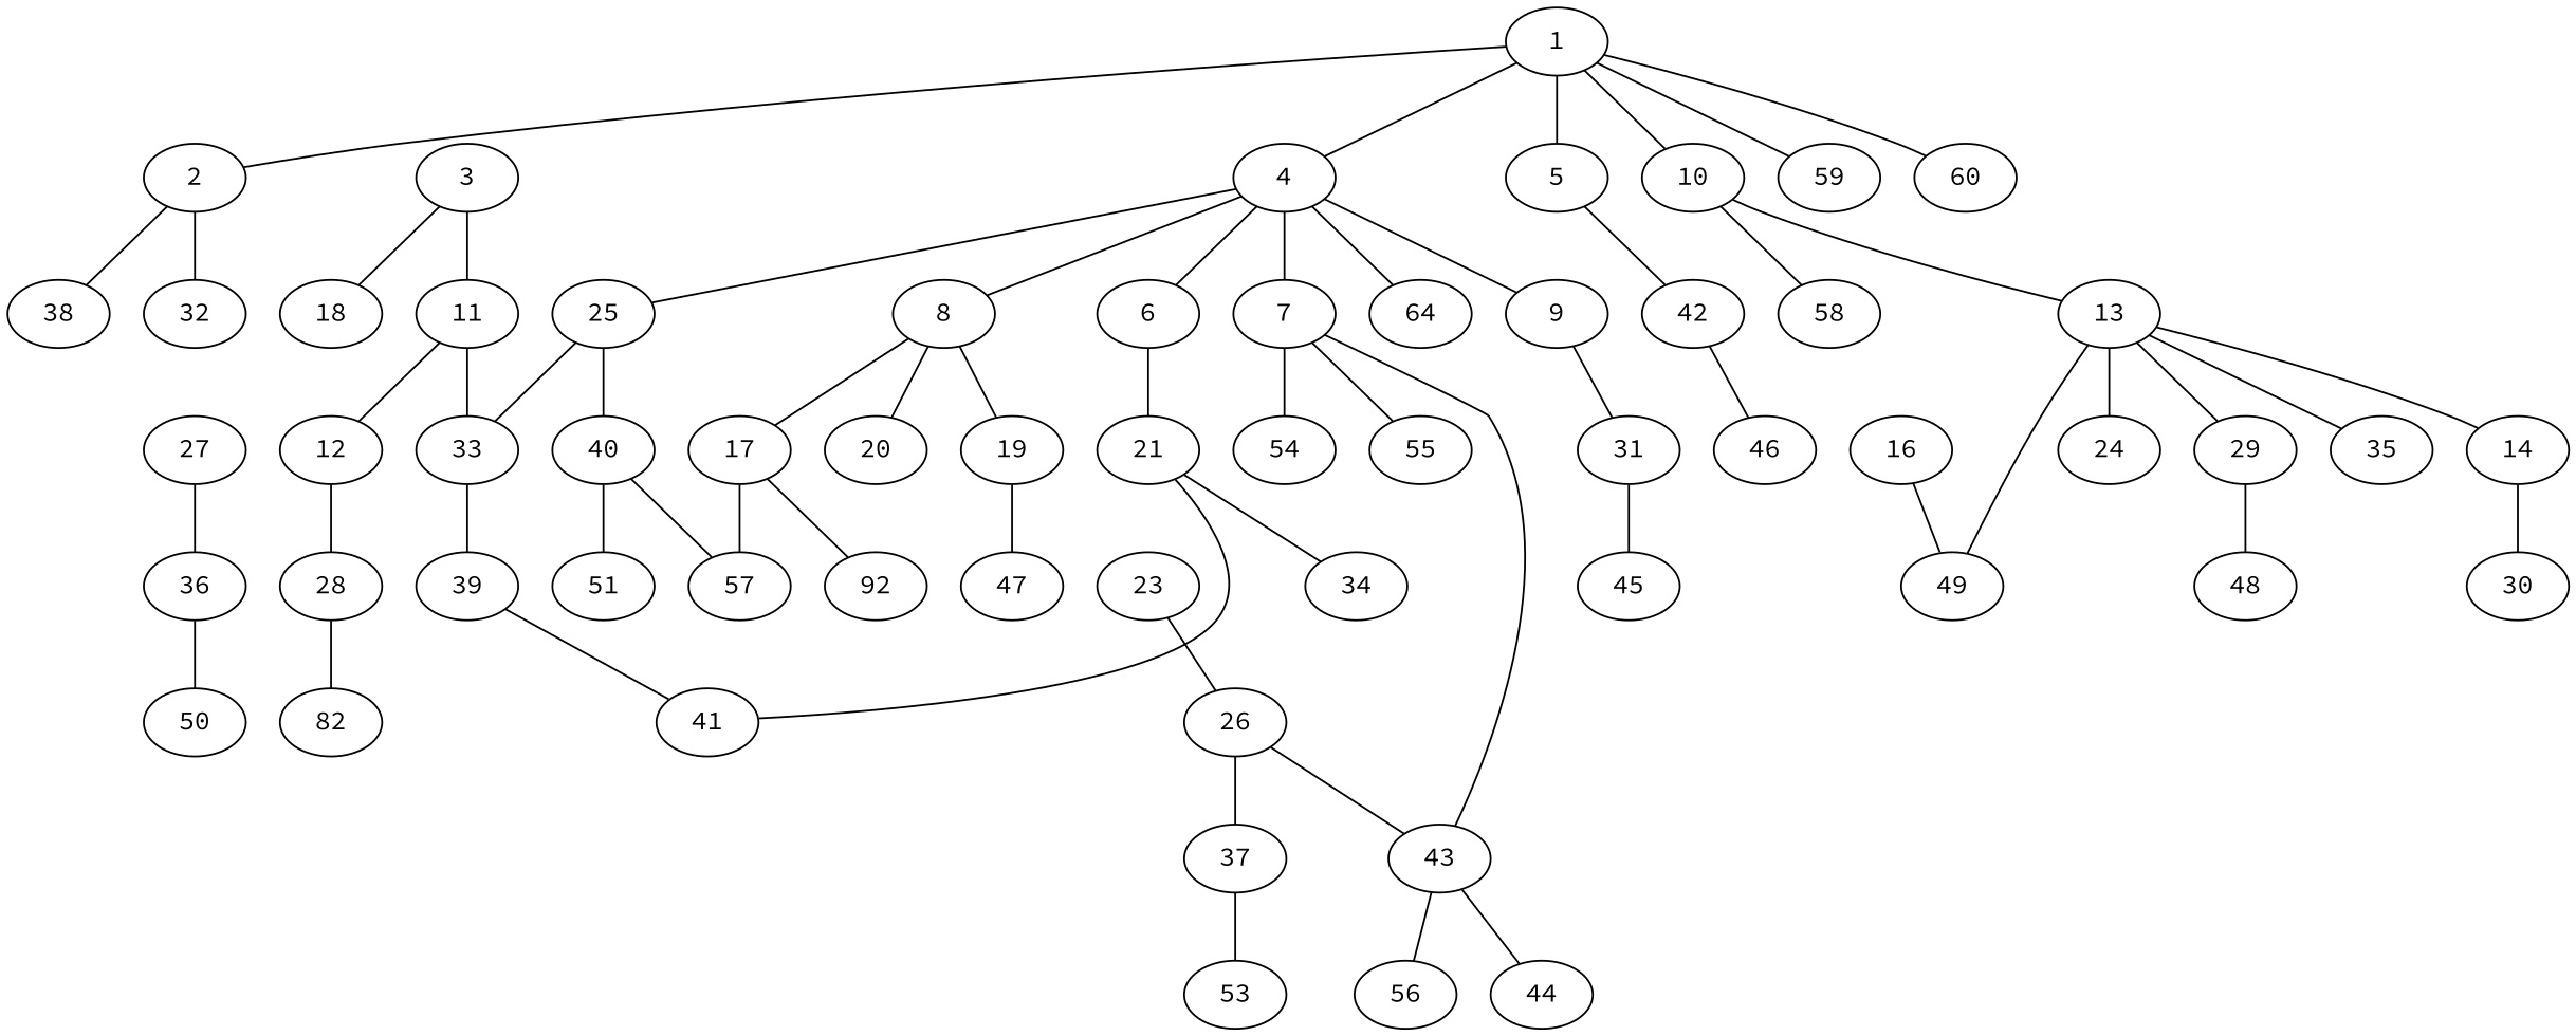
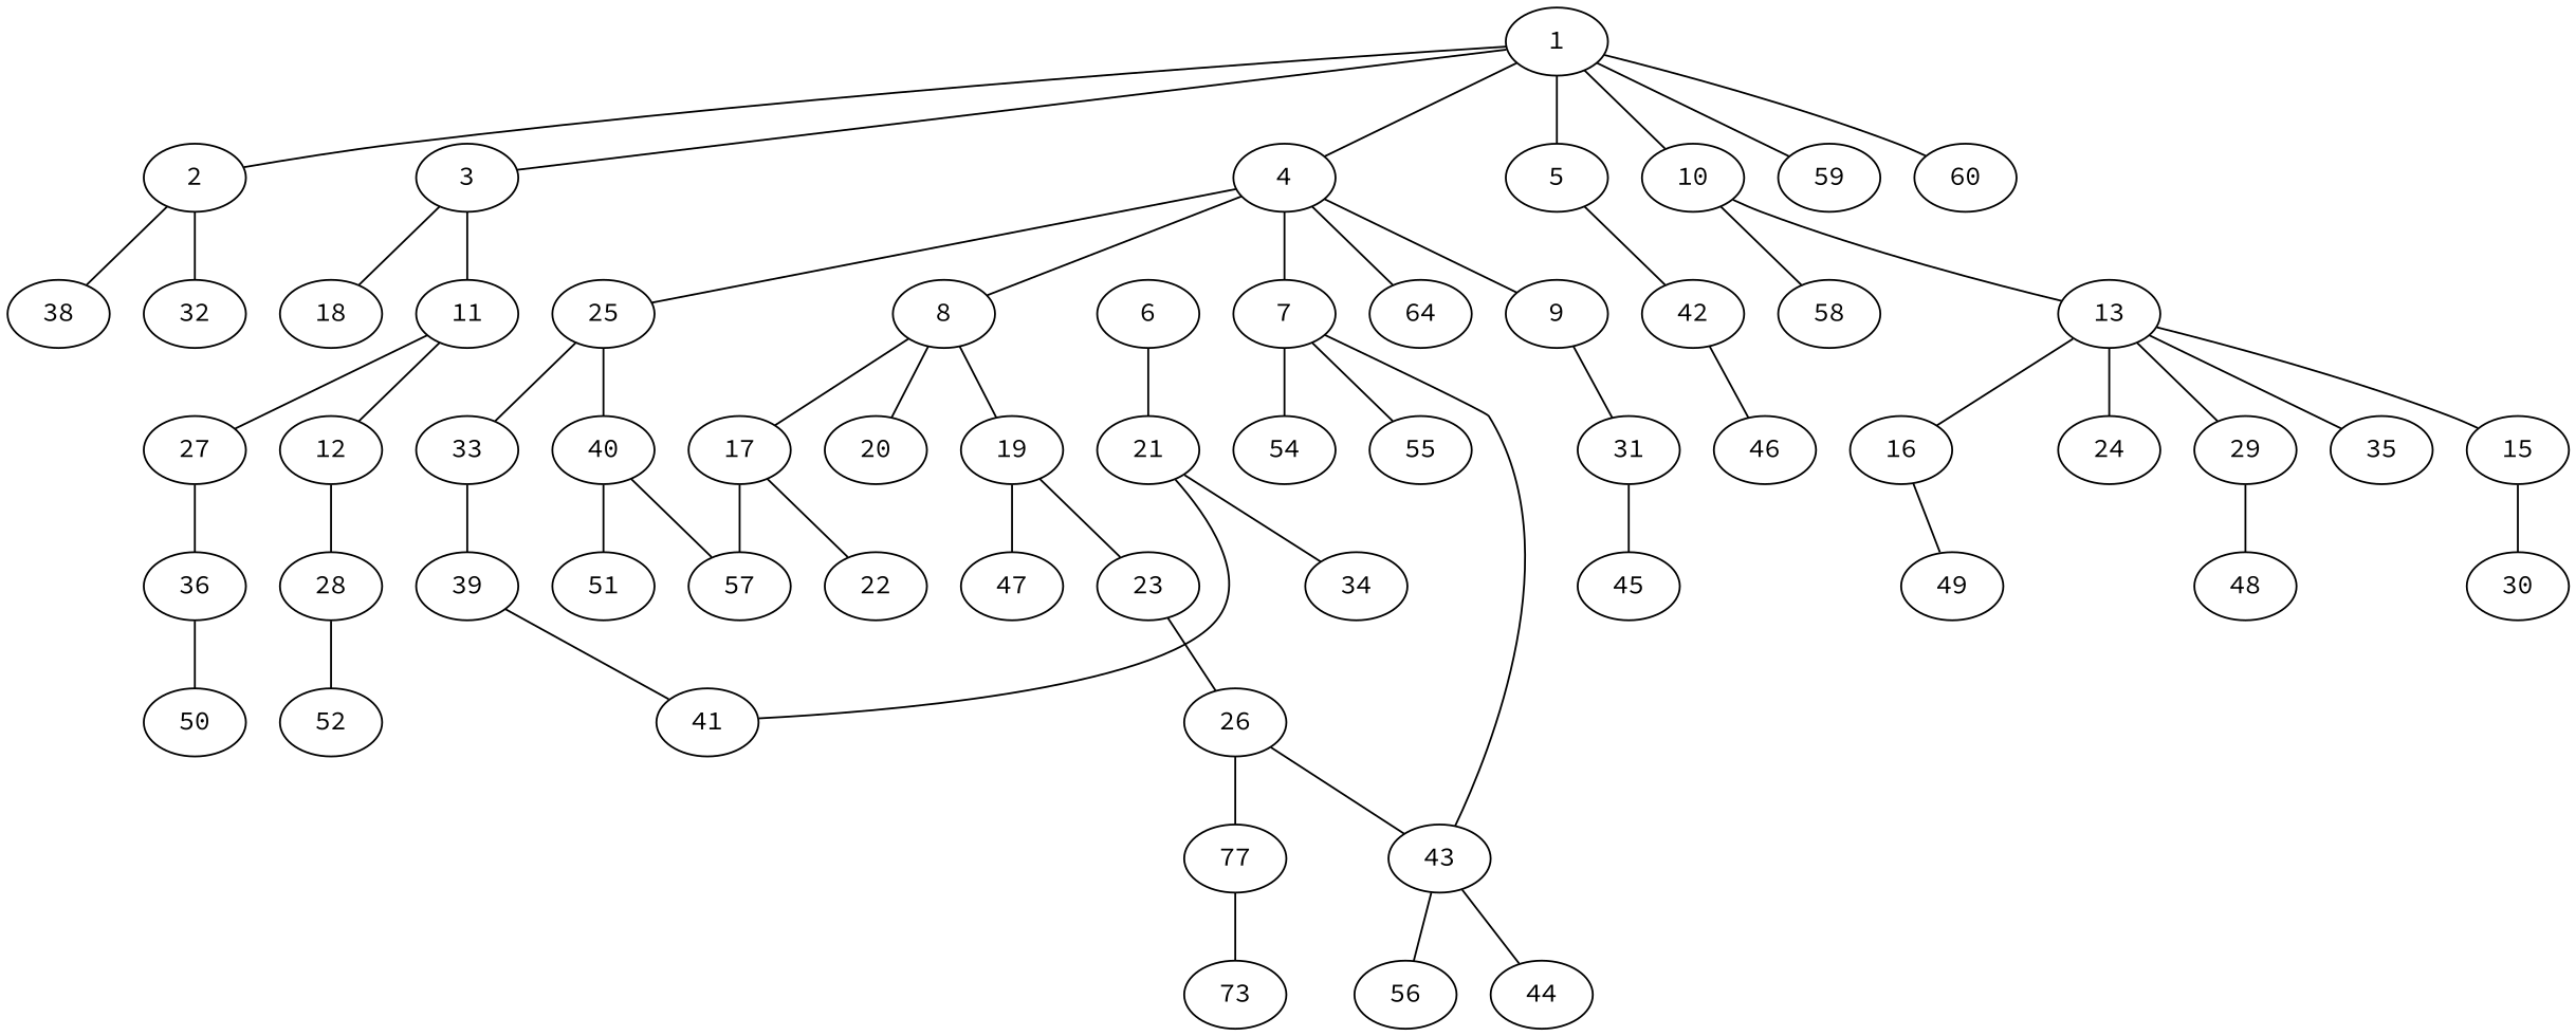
  graph {
    fontname="Source Code Pro"
    node [fontname="Source Code Pro"]
    edge [fontname="Source Code Pro"]
    1
    2
    3
    4
    5
    10
    59
    60
    32
    38
    11
    18
    6
    7
    8
    9
    n17 [label=64]
    25
    42
    13
    58
    12
    27
    21
    43
    54
    55
    17
    19
    20
    31
    33
    40
    46
-   15 [label=14]
+   15
    16
    24
    29
    35
    28
    36
    34
    41
    44
    56
-   22 [label=92]
+   22
    57
    23
    47
    45
    39
    51
    26
    30
    49
    48
-   52 [label=82]
+   52
    50
-   37
-   53
+   37 [label=77]
+   53 [label=73]
    1 -- 2
+   1 -- 3
    1 -- 4
    1 -- 5
    1 -- 10
    1 -- 59
    1 -- 60
    2 -- 32
    2 -- 38
    3 -- 11
    3 -- 18
-   4 -- 6
    4 -- 7
    4 -- 8
    4 -- 9
    4 -- n17
    4 -- 25
    5 -- 42
    10 -- 13
    10 -- 58
    11 -- 12
-   11 -- 33
+   11 -- 27
    6 -- 21
    7 -- 43
    7 -- 54
    7 -- 55
    8 -- 17
    8 -- 19
    8 -- 20
    9 -- 31
    25 -- 33
    25 -- 40
    42 -- 46
    13 -- 15
-   13 -- 49
+   13 -- 16
    13 -- 24
    13 -- 29
    13 -- 35
    12 -- 28
    27 -- 36
    21 -- 34
    21 -- 41
    43 -- 44
    43 -- 56
    17 -- 22
    17 -- 57
+   19 -- 23
    19 -- 47
    31 -- 45
    33 -- 39
    40 -- 57
    40 -- 51
    15 -- 30
    16 -- 49
    29 -- 48
    28 -- 52
    36 -- 50
    23 -- 26
    39 -- 41
    26 -- 43
    26 -- 37
    37 -- 53
  }
